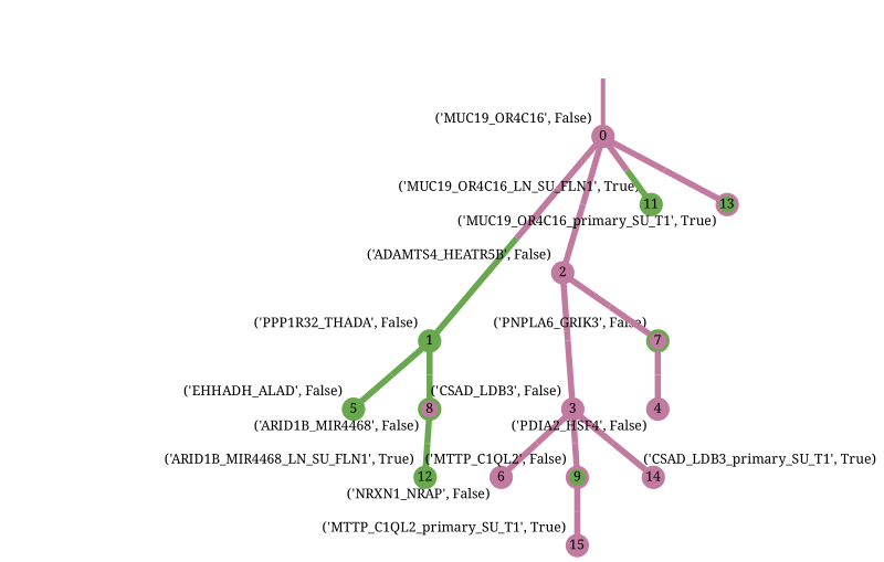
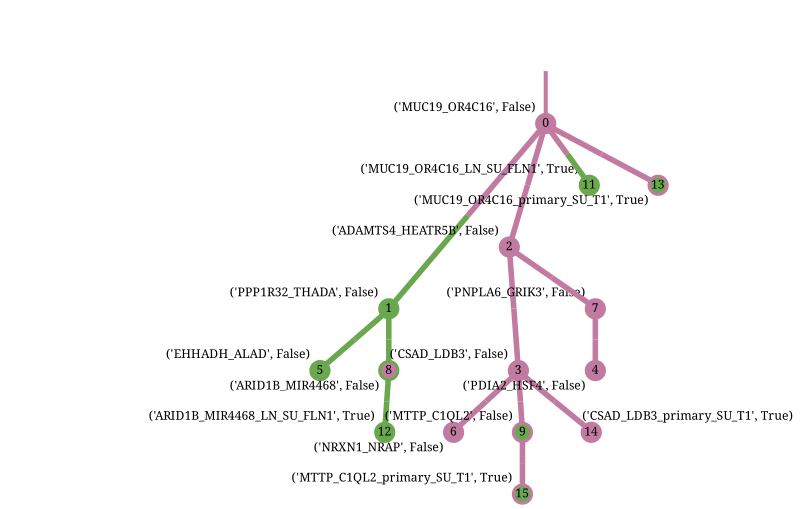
  strict digraph {
    fontname="Noto Serif"
    forcelabels=true
    nodesep=0.7
    rankdir=TB
    ranksep=0.6
    splines=false
    node [color="#c27ba0ff" fillcolor="#c27ba0ff" fixedsize=true fontname="Noto Serif" fontsize="12pt" penwidth=3 shape=circle style=filled xlabel="('MUC19_OR4C16', False)"]
    edge [arrowsize=0 color="#c27ba0ff;0.5:#c27ba0ff" fontname="Noto Serif" minlen=1.1944444179534912 penwidth=5.5 style=solid]
    0 [height=0.25]
    1 [color="#6aa84fff" fillcolor="#6aa84fff" height=0.25 xlabel="('PPP1R32_THADA', False)"]
    2 [height=0.25 xlabel="('ADAMTS4_HEATR5B', False)"]
    11 [color="#6aa84fff" fillcolor="#6aa84fff" height=0.25 xlabel="('MUC19_OR4C16_LN_SU_FLN1', True)"]
    13 [fillcolor="#6aa84fff" height=0.25 xlabel="('MUC19_OR4C16_primary_SU_T1', True)"]
    5 [color="#6aa84fff" fillcolor="#6aa84fff" height=0.25 xlabel="('EHHADH_ALAD', False)"]
    8 [color="#6aa84fff" height=0.25 xlabel="('ARID1B_MIR4468', False)"]
    3 [height=0.25 xlabel="('CSAD_LDB3', False)"]
-   7 [color="#6aa84fff" height=0.25 xlabel="('PNPLA6_GRIK3', False)"]
+   7 [height=0.25 xlabel="('PNPLA6_GRIK3', False)"]
    12 [color="#6aa84fff" fillcolor="#6aa84fff" height=0.25 xlabel="('ARID1B_MIR4468_LN_SU_FLN1', True)"]
    6 [height=0.25 xlabel="('NRXN1_NRAP', False)"]
    9 [fillcolor="#6aa84fff" height=0.25 xlabel="('MTTP_C1QL2', False)"]
    14 [height=0.25 xlabel="('CSAD_LDB3_primary_SU_T1', True)"]
    4 [height=0.25 xlabel="('PDIA2_HSF4', False)"]
-   15 [height=0.25 xlabel="('MTTP_C1QL2_primary_SU_T1', True)"]
+   15 [fillcolor="#6aa84fff" height=0.25 xlabel="('MTTP_C1QL2_primary_SU_T1', True)"]
    normal [style=invis color="" fillcolor="" fixedsize="" fontsize="" shape=""]
    0 -> 1 [color="#c27ba0ff;0.5:#6aa84fff" minlen=3.0]
    0 -> 2 [minlen=2.444444417953491]
    0 -> 11 [color="#c27ba0ff;0.5:#6aa84fff"]
    0 -> 13
    1 -> 5 [color="#6aa84fff;0.5:#6aa84fff" minlen=1.5555555820465088]
    1 -> 8 [color="#6aa84fff;0.5:#6aa84fff" minlen=1.5]
    2 -> 3 [minlen=2.1666667461395264]
    2 -> 7 [minlen=1.5]
    8 -> 12 [color="#6aa84fff;0.5:#6aa84fff"]
    3 -> 6 [minlen=1.5555555820465088]
    3 -> 9 [minlen=1.4444444179534912]
    3 -> 14
    7 -> 4 [minlen=1.6111111640930176]
    9 -> 15
    normal -> 0 [color="#c27ba0ff" penwidth=4 minlen=""]
  }
